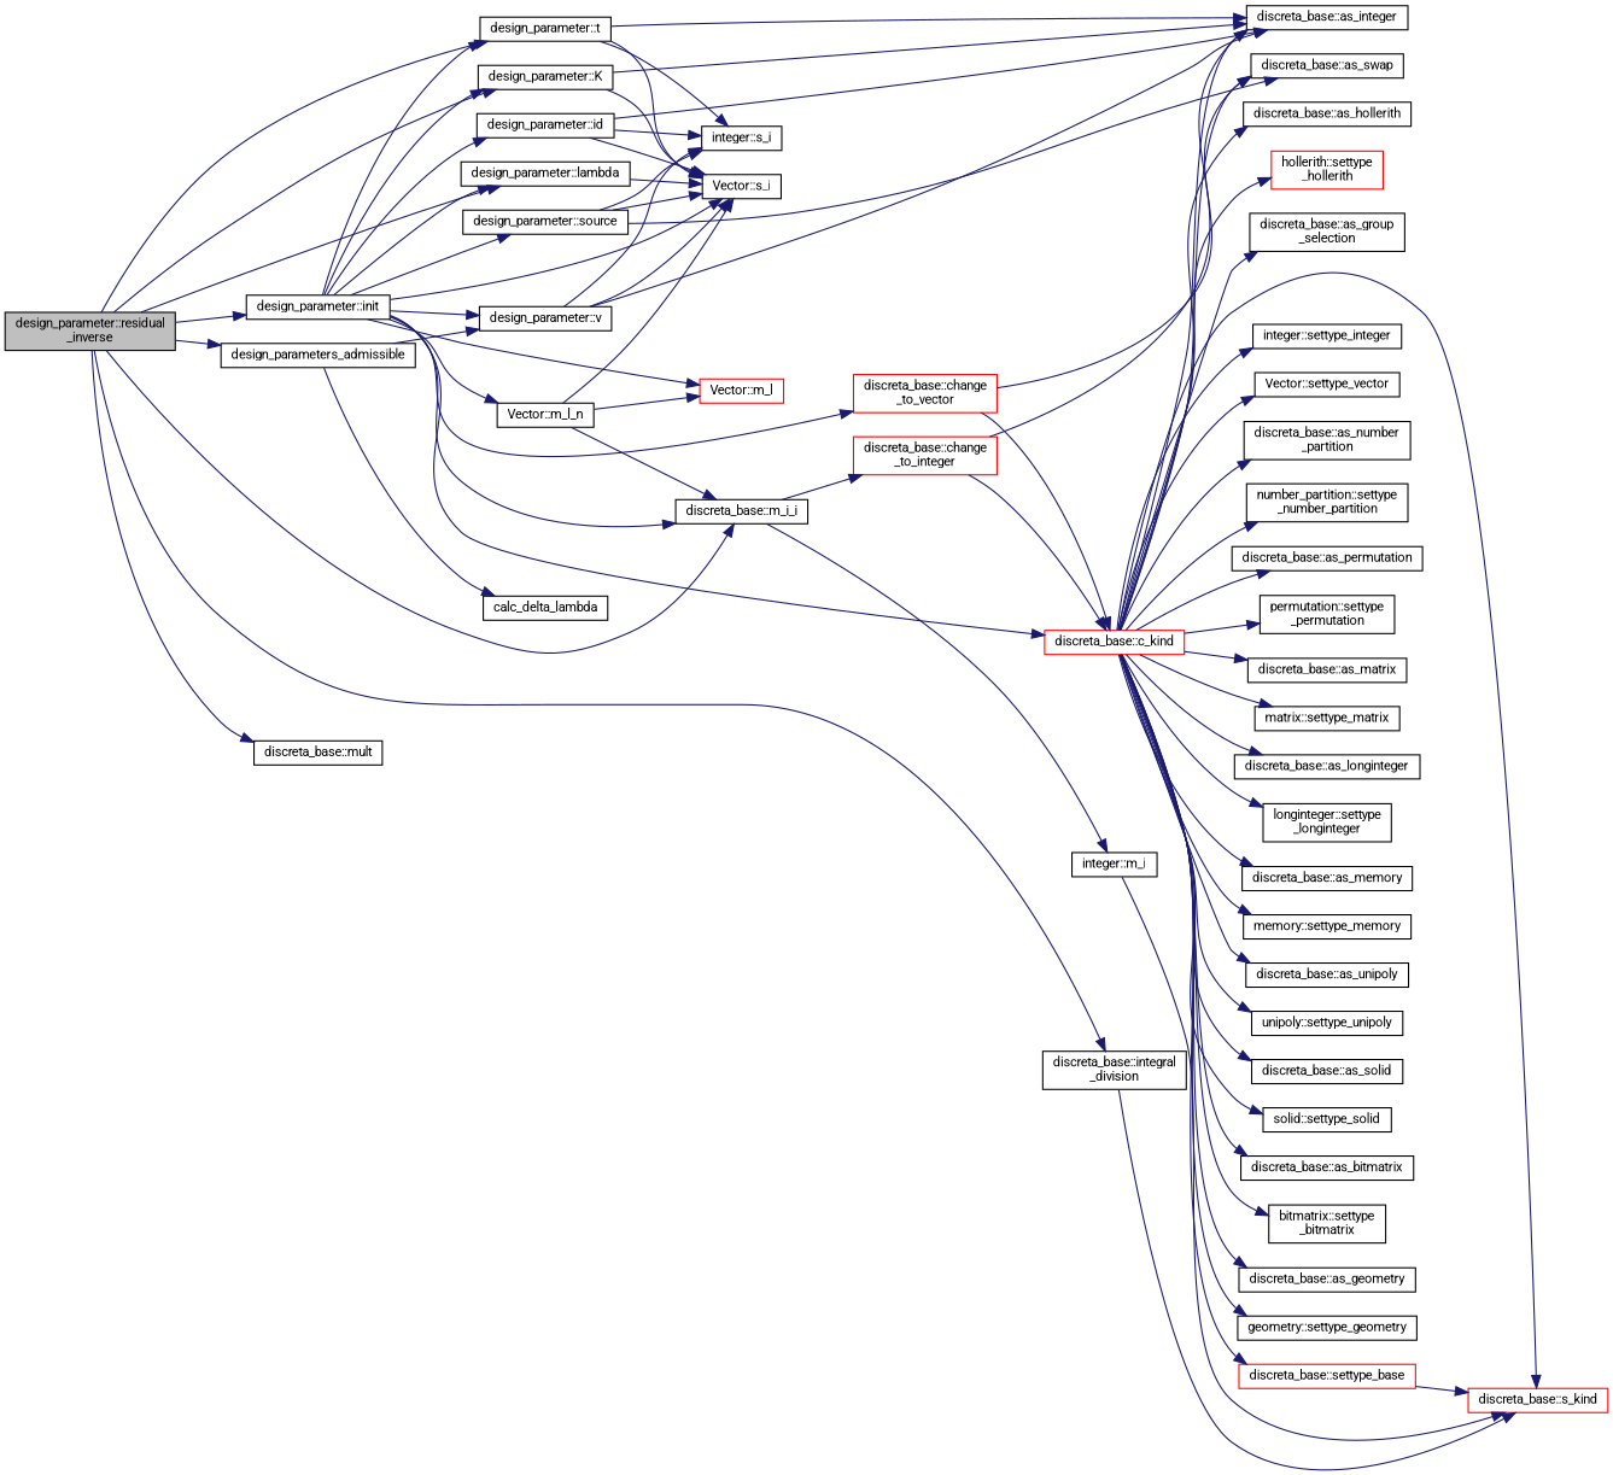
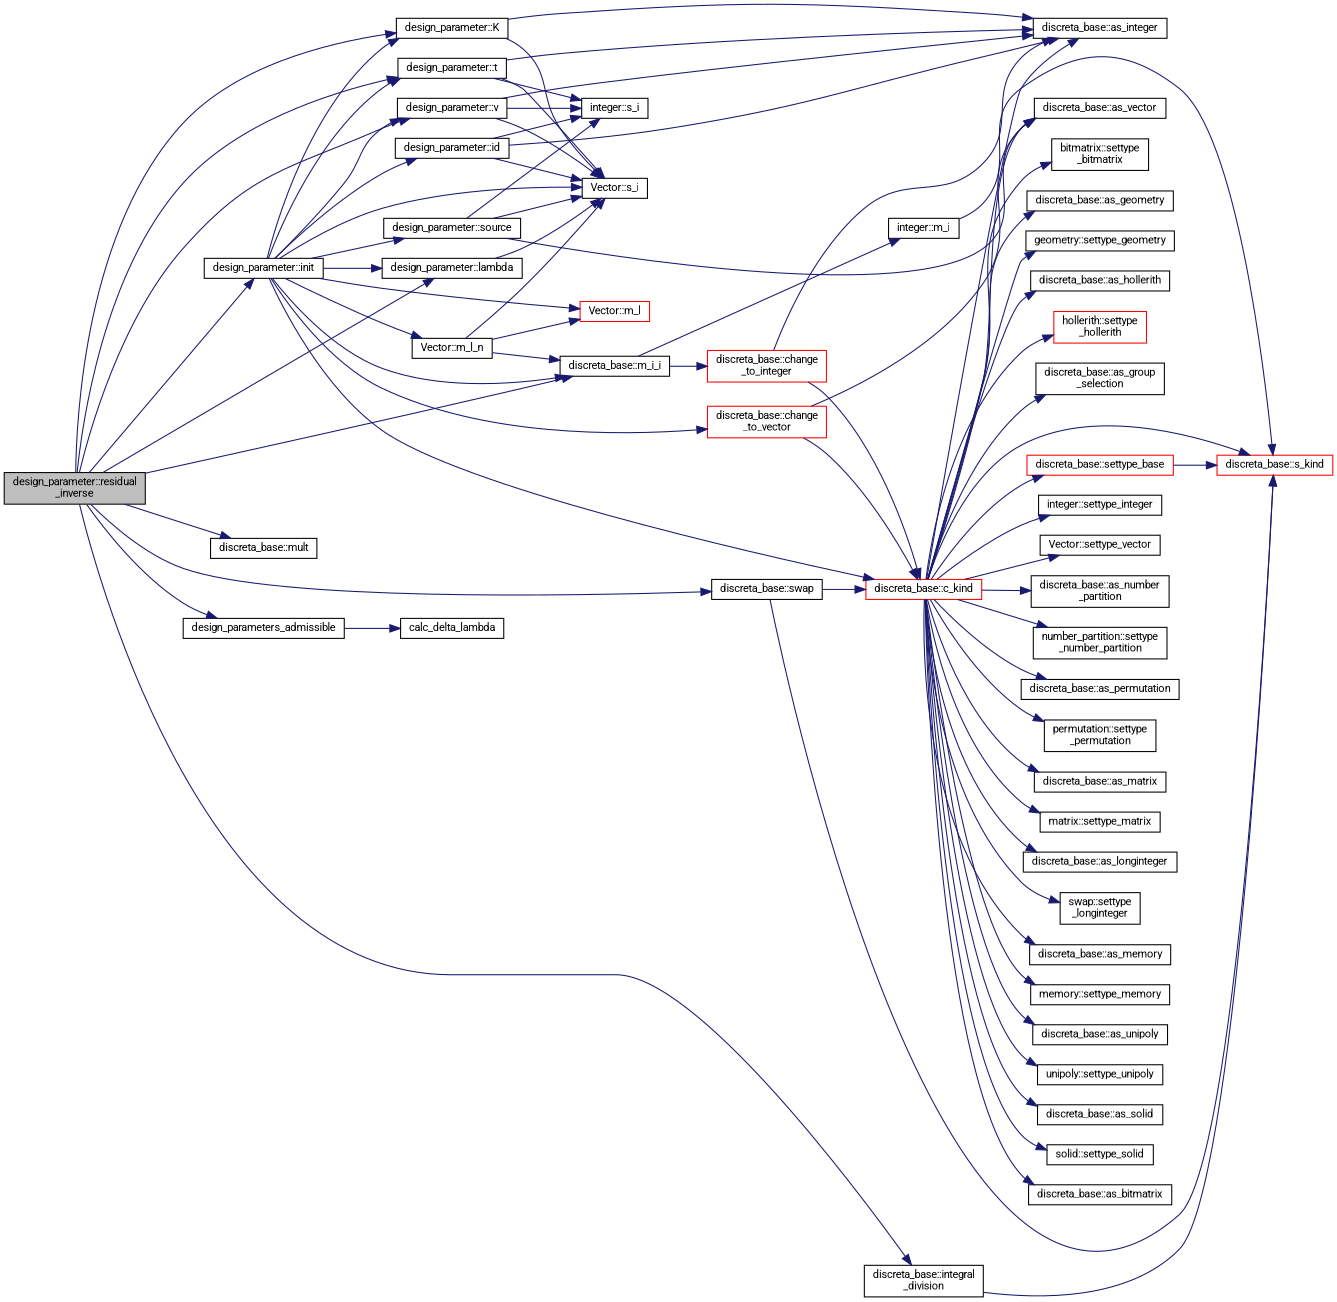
  digraph {
    fontname=Roboto
    rankdir=LR
    node [color=black fillcolor=white fontname=Roboto fontsize=10 shape=record style=filled]
    edge [color=midnightblue fontname=Roboto fontsize=10 labelfontname=Helvetica labelfontsize=10 style=solid]
    n1 [fillcolor=grey75 fontcolor=black height=0.2 label="design_parameter::residual\l_inverse" width=0.4]
    n2 [height=0.2 label="design_parameter::init" width=0.4]
    n3 [height=0.2 label="discreta_base::m_i_i" width=0.4]
    n4 [height=0.2 label="design_parameter::t" width=0.4]
    n5 [height=0.2 label="design_parameter::v" width=0.4]
    n6 [height=0.2 label="design_parameter::K" width=0.4]
    n7 [height=0.2 label="design_parameter::lambda" width=0.4]
    n8 [height=0.2 label="discreta_base::mult" width=0.4]
    n9 [height=0.2 label="discreta_base::integral\l_division" width=0.4]
    n10 [height=0.2 label=design_parameters_admissible width=0.4]
+   n11 [height=0.2 label="discreta_base::swap" width=0.4]
    n12 [height=0.2 label="Vector::m_l_n" width=0.4]
    n13 [color=red height=0.2 label="Vector::m_l" width=0.4]
    n14 [height=0.2 label="Vector::s_i" width=0.4]
    n15 [color=red height=0.2 label="discreta_base::c_kind" width=0.4]
    n16 [height=0.2 label="design_parameter::id" width=0.4]
    n17 [color=red height=0.2 label="discreta_base::change\l_to_vector" width=0.4]
    n18 [height=0.2 label="design_parameter::source" width=0.4]
    n19 [color=red height=0.2 label="discreta_base::change\l_to_integer" width=0.4]
    n20 [height=0.2 label="integer::m_i" width=0.4]
    n21 [height=0.2 label="discreta_base::as_integer" width=0.4]
    n22 [height=0.2 label="integer::s_i" width=0.4]
    n23 [color=red height=0.2 label="discreta_base::s_kind" width=0.4]
    n24 [height=0.2 label=calc_delta_lambda width=0.4]
    n25 [color=red height=0.2 label="discreta_base::settype_base" width=0.4]
    n26 [height=0.2 label="integer::settype_integer" width=0.4]
-   n27 [height=0.2 label="discreta_base::as_swap" width=0.4]
+   n27 [height=0.2 label="discreta_base::as_vector" width=0.4]
    n28 [height=0.2 label="Vector::settype_vector" width=0.4]
    n29 [height=0.2 label="discreta_base::as_number\l_partition" width=0.4]
    n30 [height=0.2 label="number_partition::settype\l_number_partition" width=0.4]
    n31 [height=0.2 label="discreta_base::as_permutation" width=0.4]
    n32 [height=0.2 label="permutation::settype\l_permutation" width=0.4]
    n33 [height=0.2 label="discreta_base::as_matrix" width=0.4]
    n34 [height=0.2 label="matrix::settype_matrix" width=0.4]
    n35 [height=0.2 label="discreta_base::as_longinteger" width=0.4]
-   n36 [height=0.2 label="longinteger::settype\l_longinteger" width=0.4]
+   n36 [height=0.2 label="swap::settype\l_longinteger" width=0.4]
    n37 [height=0.2 label="discreta_base::as_memory" width=0.4]
    n38 [height=0.2 label="memory::settype_memory" width=0.4]
    n39 [height=0.2 label="discreta_base::as_unipoly" width=0.4]
    n40 [height=0.2 label="unipoly::settype_unipoly" width=0.4]
    n41 [height=0.2 label="discreta_base::as_solid" width=0.4]
    n42 [height=0.2 label="solid::settype_solid" width=0.4]
    n43 [height=0.2 label="discreta_base::as_bitmatrix" width=0.4]
    n44 [height=0.2 label="bitmatrix::settype\l_bitmatrix" width=0.4]
    n45 [height=0.2 label="discreta_base::as_geometry" width=0.4]
    n46 [height=0.2 label="geometry::settype_geometry" width=0.4]
    n47 [height=0.2 label="discreta_base::as_hollerith" width=0.4]
    n48 [color=red height=0.2 label="hollerith::settype\l_hollerith" width=0.4]
    n49 [height=0.2 label="discreta_base::as_group\l_selection" width=0.4]
    n1 -> n2
    n1 -> n3
    n1 -> n4
-   n10 -> n5
+   n1 -> n5
    n1 -> n6
    n1 -> n7
    n1 -> n8
    n1 -> n9
    n1 -> n10
+   n1 -> n11
    n2 -> n3
    n2 -> n4
    n2 -> n5
    n2 -> n6
    n2 -> n7
    n2 -> n12
    n2 -> n13
    n2 -> n14
    n2 -> n15
    n2 -> n16
    n2 -> n17
    n2 -> n18
    n3 -> n19
    n3 -> n20
    n4 -> n14
    n4 -> n21
    n4 -> n22
    n5 -> n14
    n5 -> n21
    n5 -> n22
    n6 -> n14
    n6 -> n21
    n7 -> n14
    n9 -> n23
    n10 -> n24
+   n11 -> n15
+   n11 -> n23
    n12 -> n3
    n12 -> n13
    n12 -> n14
    n15 -> n21
    n15 -> n23
    n15 -> n25
    n15 -> n26
    n15 -> n27
    n15 -> n28
    n15 -> n29
    n15 -> n30
    n15 -> n31
    n15 -> n32
    n15 -> n33
    n15 -> n34
    n15 -> n35
    n15 -> n36
    n15 -> n37
    n15 -> n38
    n15 -> n39
    n15 -> n40
    n15 -> n41
    n15 -> n42
    n15 -> n43
    n15 -> n44
    n15 -> n45
    n15 -> n46
    n15 -> n47
    n15 -> n48
    n15 -> n49
    n16 -> n14
    n16 -> n21
    n16 -> n22
    n17 -> n15
    n17 -> n27
    n18 -> n14
    n18 -> n22
    n18 -> n27
    n19 -> n15
    n19 -> n21
    n20 -> n23
    n25 -> n23
  }
